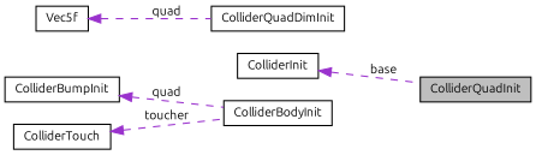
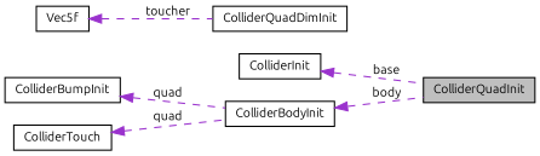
  digraph {
    fontname=Ubuntu
    rankdir=LR
    node [color=black fillcolor=white fontname=Ubuntu fontsize=10 shape=record style=filled]
    edge [color=darkorchid3 dir=back fontname=Ubuntu fontsize=10 labelfontname=Helvetica labelfontsize=10 style=dashed]
    n1 [fillcolor=grey75 fontcolor=black height=0.2 label=ColliderQuadInit width=0.4]
    n2 [height=0.2 label=ColliderInit width=0.4]
    n3 [height=0.2 label=ColliderBodyInit width=0.4]
    n4 [height=0.2 label=ColliderBumpInit width=0.4]
    n5 [height=0.2 label=ColliderTouch width=0.4]
    n6 [height=0.2 label=ColliderQuadDimInit width=0.4]
    n7 [height=0.2 label=Vec5f width=0.4]
    n2 -> n1 [label=" base"]
+   n3 -> n1 [label=" body"]
    n4 -> n3 [label=" quad"]
-   n5 -> n3 [label=" toucher"]
-   n7 -> n6 [label=" quad"]
+   n5 -> n3 [label=" quad"]
+   n7 -> n6 [label=" toucher"]
  }
